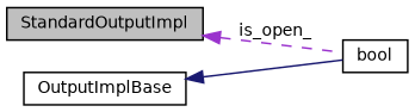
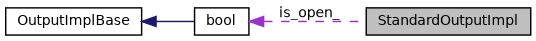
  digraph {
    rankdir=LR
    node [color=black fillcolor=white fontname=Helvetica fontsize=10 shape=record style=filled]
    edge [dir=back fontname=Helvetica fontsize=10 labelfontname=Helvetica labelfontsize=10]
    n1 [fillcolor=grey75 fontcolor=black height=0.2 label=StandardOutputImpl width=0.4]
    n2 [height=0.2 label=OutputImplBase width=0.4]
    n3 [height=0.2 label=bool width=0.4]
    n2 -> n3 [color=midnightblue style=solid]
-   n1 -> n3 [color=darkorchid3 label=" is_open_" style=dashed]
+   n3 -> n1 [color=darkorchid3 label=" is_open_" style=dashed]
  }
